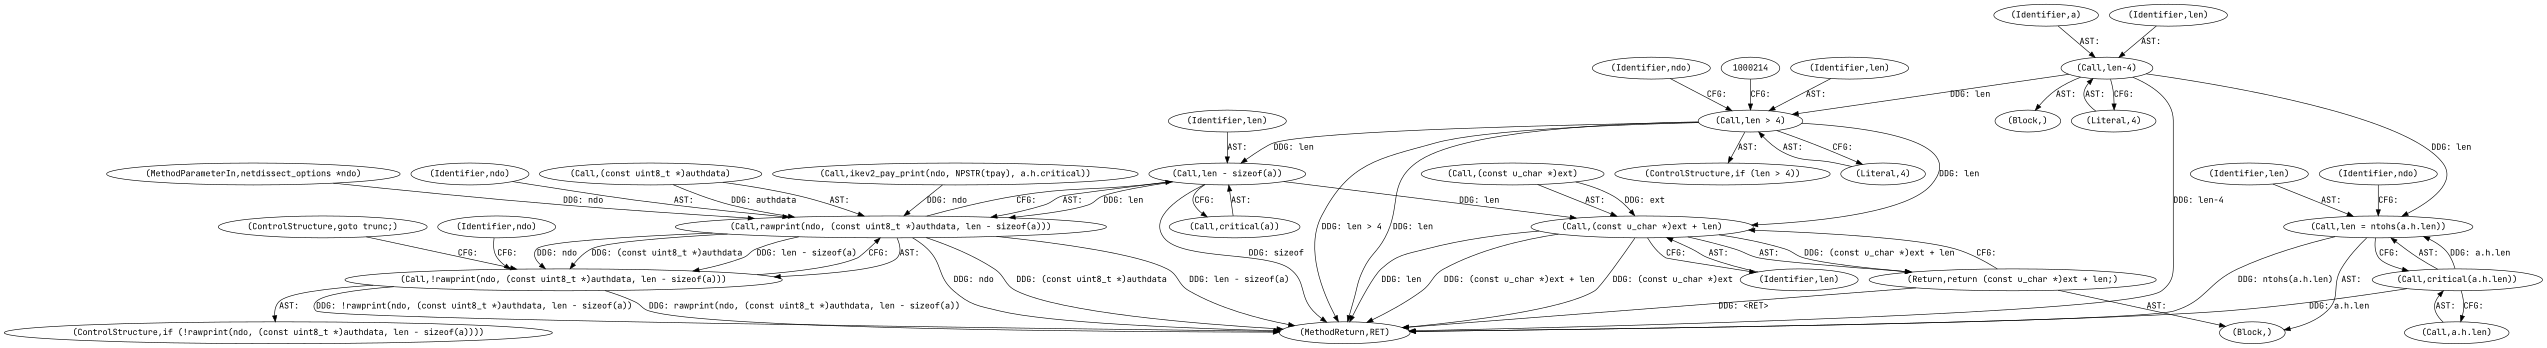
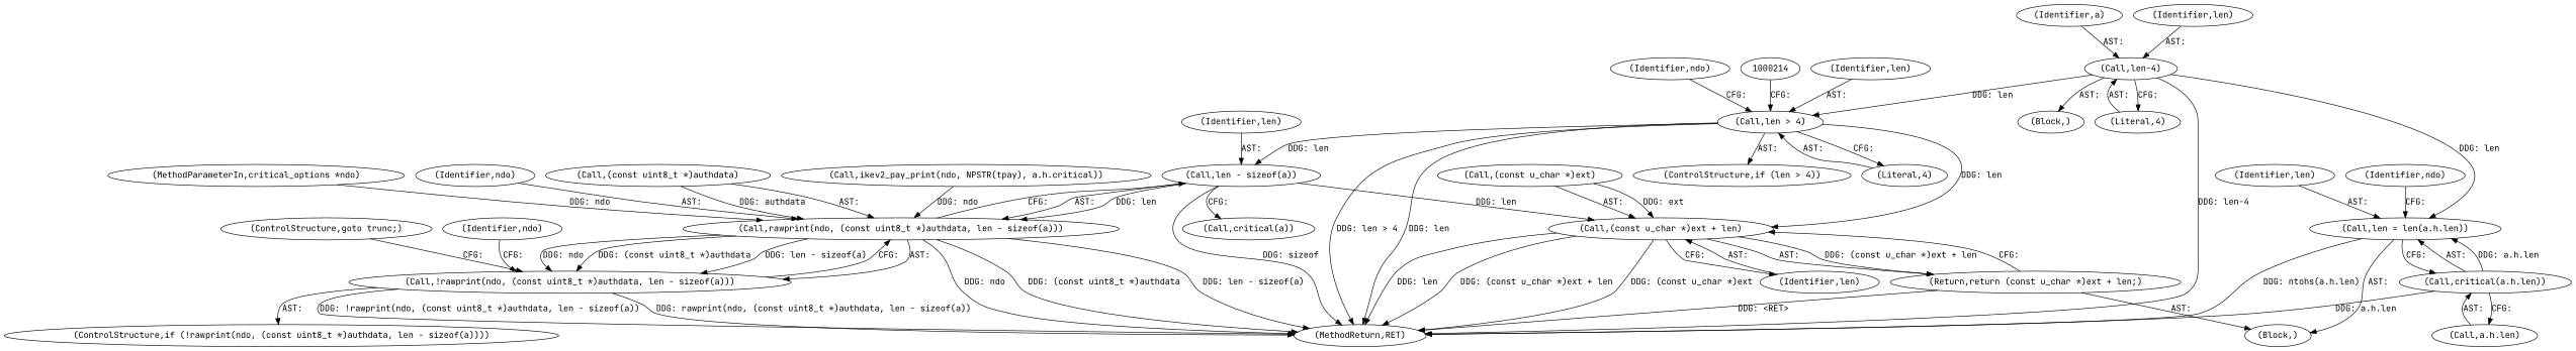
  digraph {
    fontname="JetBrains Mono"
    node [fontname="JetBrains Mono"]
    edge [fontname="JetBrains Mono"]
    n1 [label="(Call,len - sizeof(a))"]
    n2 [label="(Call,rawprint(ndo, (const uint8_t *)authdata, len - sizeof(a)))"]
    n3 [label="(Call,(const u_char *)ext + len)"]
    n4 [label="(MethodReturn,RET)"]
    n5 [label="(Call,critical(a))"]
    n6 [label="(Call,!rawprint(ndo, (const uint8_t *)authdata, len - sizeof(a)))"]
    n7 [label="(Return,return (const u_char *)ext + len;)"]
    n8 [label="(Identifier,len)"]
    n9 [label="(Call,len > 4)"]
    n10 [label="(ControlStructure,if (len > 4))"]
    n11 [label="(Literal,4)"]
    n12 [label="(Call,len-4)"]
    n13 [label="(Block,)"]
    n14 [label="(Literal,4)"]
-   n15 [label="(Call,len = ntohs(a.h.len))"]
+   n15 [label="(Call,len = len(a.h.len))"]
    n16 [label="(Call,critical(a.h.len))"]
    n17 [label="(Block,)"]
    n18 [label="(Call,a.h.len)"]
    n19 [label="(ControlStructure,if (!rawprint(ndo, (const uint8_t *)authdata, len - sizeof(a))))"]
    n20 [label="(Identifier,len)"]
    n21 [label="(Identifier,ndo)"]
    n22 [label="(ControlStructure,goto trunc;)"]
    n23 [label="(Call,(const uint8_t *)authdata)"]
    n24 [label="(Identifier,len)"]
    n25 [label="(Identifier,a)"]
    n26 [label="(Identifier,len)"]
    n27 [label="(Identifier,len)"]
    n28 [label="(Call,ikev2_pay_print(ndo, NPSTR(tpay), a.h.critical))"]
    n29 [label="(Identifier,ndo)"]
    n30 [label="(Identifier,ndo)"]
    n31 [label="(Call,(const u_char *)ext)"]
    n32 [label="(Identifier,ndo)"]
-   n33 [label="(MethodParameterIn,netdissect_options *ndo)"]
+   n33 [label="(MethodParameterIn,critical_options *ndo)"]
    1000214
    n1 -> n2 [label="AST: "]
    n1 -> n2 [label="DDG: len"]
    n1 -> n3 [label="DDG: len"]
    n1 -> n4 [label="DDG: sizeof"]
    n1 -> n5 [label="CFG: "]
    n2 -> n1 [label="CFG: "]
    n2 -> n4 [label="DDG: ndo"]
    n2 -> n4 [label="DDG: (const uint8_t *)authdata"]
    n2 -> n4 [label="DDG: len - sizeof(a)"]
    n2 -> n6 [label="AST: "]
    n2 -> n6 [label="DDG: ndo"]
    n2 -> n6 [label="DDG: (const uint8_t *)authdata"]
    n2 -> n6 [label="DDG: len - sizeof(a)"]
    n3 -> n4 [label="DDG: len"]
    n3 -> n4 [label="DDG: (const u_char *)ext + len"]
    n3 -> n4 [label="DDG: (const u_char *)ext"]
    n3 -> n7 [label="AST: "]
    n3 -> n7 [label="DDG: (const u_char *)ext + len"]
    n3 -> n8 [label="CFG: "]
-   n5 -> n1 [label="AST: "]
    n6 -> n2 [label="CFG: "]
    n6 -> n4 [label="DDG: rawprint(ndo, (const uint8_t *)authdata, len - sizeof(a))"]
    n6 -> n4 [label="DDG: !rawprint(ndo, (const uint8_t *)authdata, len - sizeof(a))"]
    n6 -> n19 [label="AST: "]
    n7 -> n3 [label="CFG: "]
    n7 -> n4 [label="DDG: <RET>"]
    n7 -> n17 [label="AST: "]
    n8 -> n3 [label="AST: "]
    n9 -> n1 [label="DDG: len"]
    n9 -> n3 [label="DDG: len"]
    n9 -> n4 [label="DDG: len"]
    n9 -> n4 [label="DDG: len > 4"]
    n9 -> n10 [label="AST: "]
    n9 -> n11 [label="CFG: "]
    n11 -> n9 [label="AST: "]
    n12 -> n4 [label="DDG: len-4"]
    n12 -> n9 [label="DDG: len"]
    n12 -> n13 [label="AST: "]
    n12 -> n14 [label="CFG: "]
    n12 -> n15 [label="DDG: len"]
    n14 -> n12 [label="AST: "]
    n15 -> n4 [label="DDG: ntohs(a.h.len)"]
    n15 -> n16 [label="CFG: "]
    n15 -> n17 [label="AST: "]
    n16 -> n4 [label="DDG: a.h.len"]
    n16 -> n15 [label="AST: "]
    n16 -> n15 [label="DDG: a.h.len"]
    n16 -> n18 [label="CFG: "]
    n18 -> n16 [label="AST: "]
    n20 -> n15 [label="AST: "]
    n21 -> n2 [label="AST: "]
    n22 -> n6 [label="CFG: "]
    n23 -> n2 [label="AST: "]
    n23 -> n2 [label="DDG: authdata"]
    n24 -> n9 [label="AST: "]
    n25 -> n12 [label="AST: "]
    n26 -> n1 [label="AST: "]
    n27 -> n12 [label="AST: "]
    n28 -> n2 [label="DDG: ndo"]
    n29 -> n6 [label="CFG: "]
    n30 -> n9 [label="CFG: "]
    n31 -> n3 [label="AST: "]
    n31 -> n3 [label="DDG: ext"]
    n32 -> n15 [label="CFG: "]
    n33 -> n2 [label="DDG: ndo"]
    1000214 -> n9 [label="CFG: "]
  }
